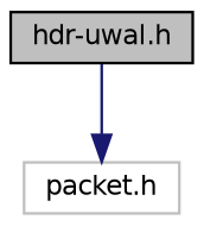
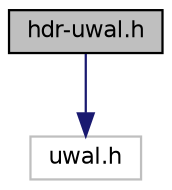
  digraph {
    node [fontname=Helvetica fontsize=10 shape=record style=filled]
    n1 [color=black fillcolor=grey75 fontcolor=black height=0.2 label="hdr-uwal.h" width=0.4]
-   n2 [color=grey75 fillcolor=white height=0.2 label="packet.h" width=0.4]
+   n2 [color=grey75 fillcolor=white height=0.2 label="uwal.h" width=0.4]
    n1 -> n2 [color=midnightblue fontname=Helvetica fontsize=10 labelfontname=Helvetica labelfontsize=10 style=solid]
  }
